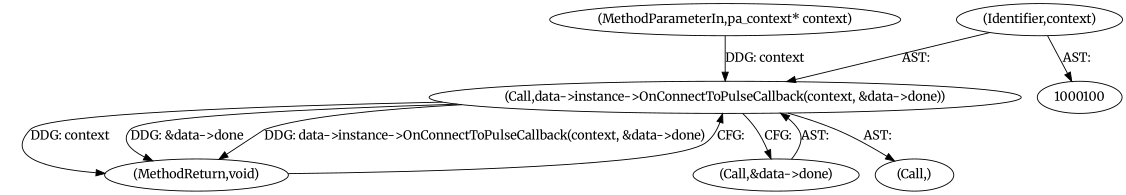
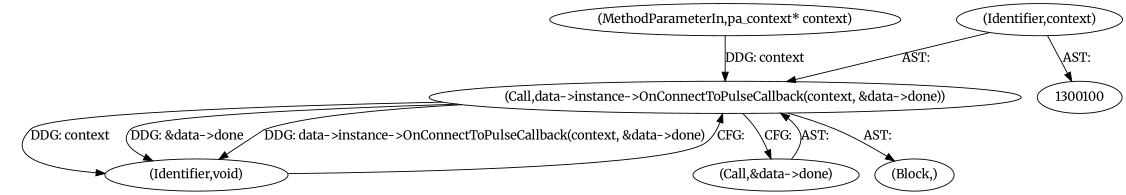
  digraph {
    fontname=Merriweather
    node [fontname=Merriweather]
    edge [fontname=Merriweather]
    n1 [label="(Call,data->instance->OnConnectToPulseCallback(context, &data->done))"]
-   n2 [label="(MethodReturn,void)"]
+   n2 [label="(Identifier,void)"]
    n3 [label="(Call,&data->done)"]
-   n4 [label="(Call,)"]
+   n4 [label="(Block,)"]
    n5 [label="(MethodParameterIn,pa_context* context)"]
    n6 [label="(Identifier,context)"]
-   1000100
+   1000100 [label=1300100]
    n1 -> n2 [label="DDG: context"]
    n1 -> n2 [label="DDG: &data->done"]
    n1 -> n2 [label="DDG: data->instance->OnConnectToPulseCallback(context, &data->done)"]
    n1 -> n3 [label="CFG: "]
    n1 -> n4 [label="AST: "]
    n2 -> n1 [label="CFG: "]
    n3 -> n1 [label="AST: "]
    n5 -> n1 [label="DDG: context"]
    n6 -> n1 [label="AST: "]
    n6 -> 1000100 [label="AST: "]
  }
